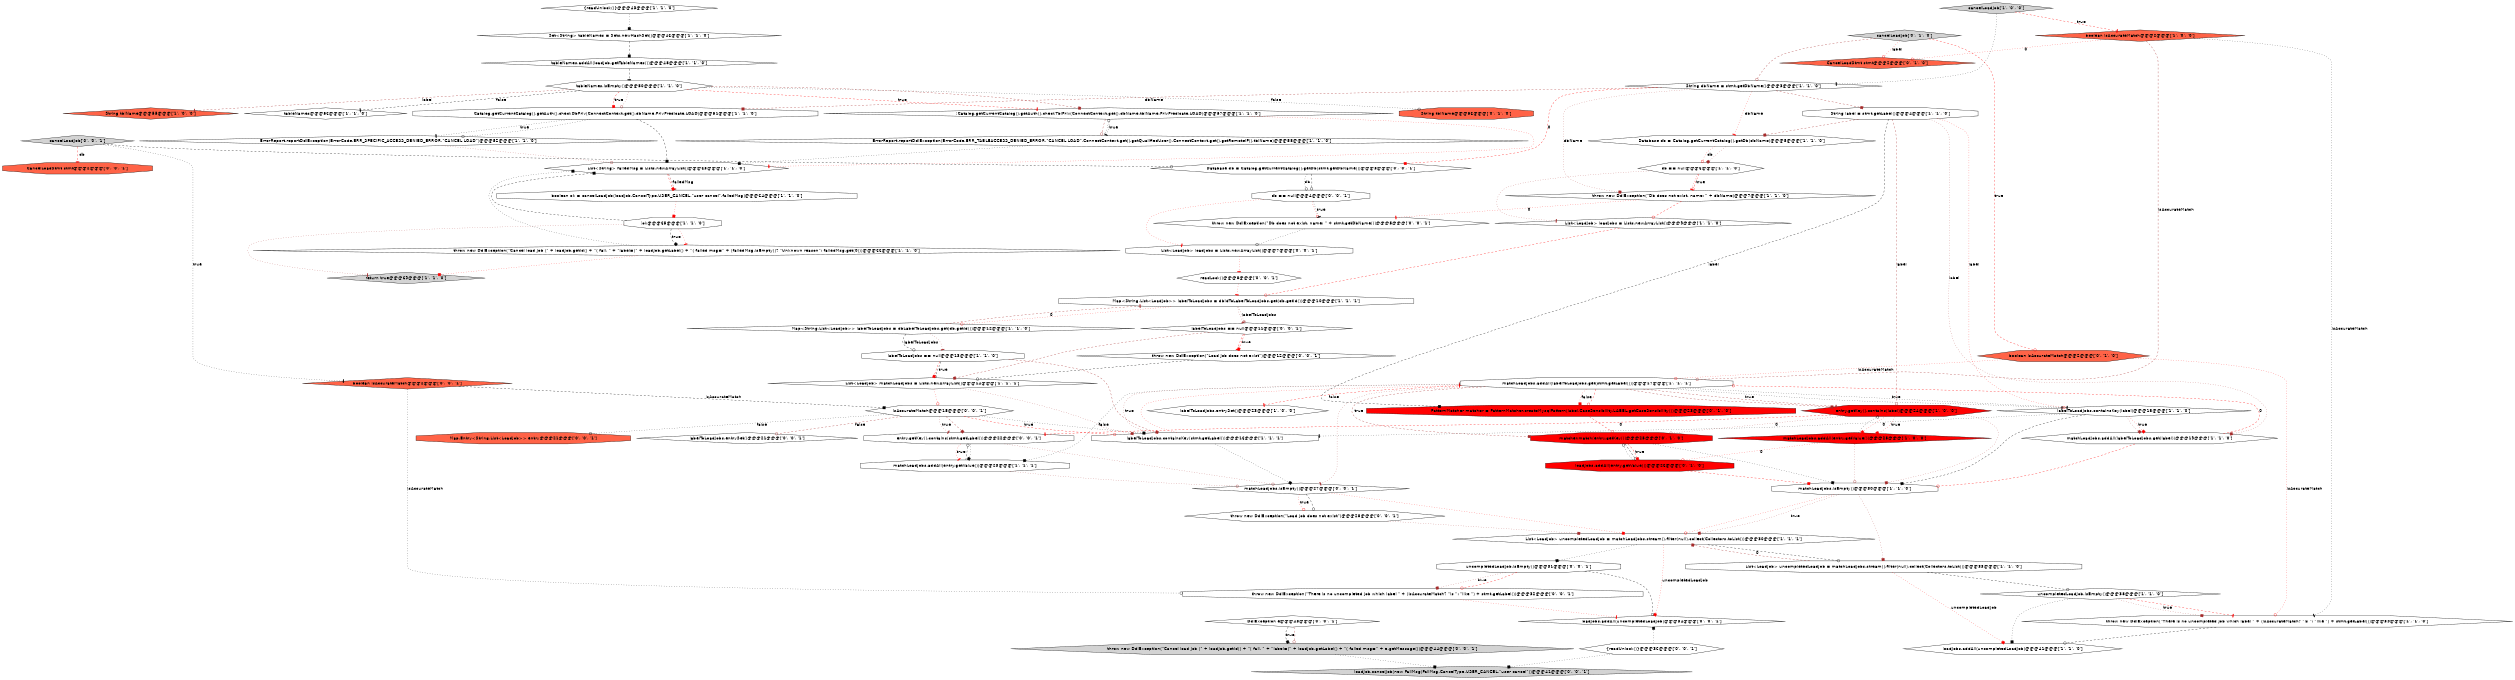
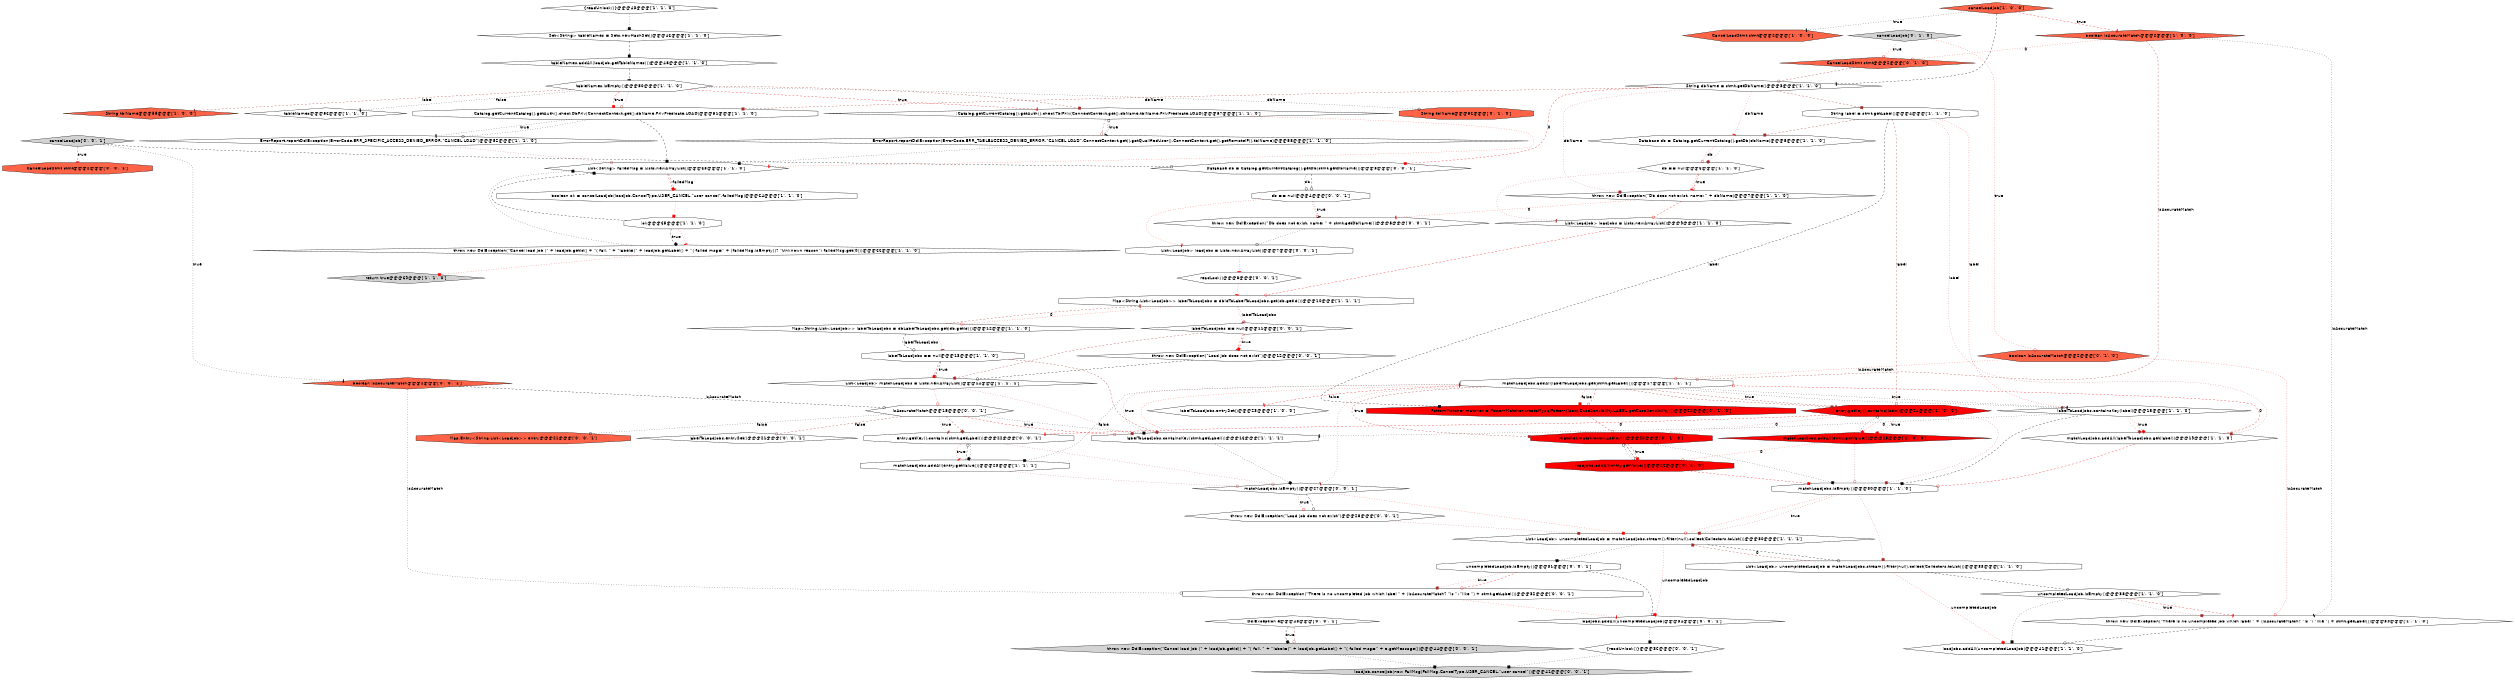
  digraph {
    fontname="DejaVu Sans"
    node [fillcolor=white fontname="DejaVu Sans" shape=diamond style=filled]
    edge [arrowhead=box color=red fontname="DejaVu Sans" style=dotted]
    n1 [label="labelToLoadJobs.entrySet()@@@23@@@['1', '0', '0']" shape=hexagon]
    n2 [fillcolor=lightgray label="throw new DdlException(\"Cancel load job (\" + loadJob.getId() + \"( fail, \" + \"label=(\" + loadJob.getLabel() + \"( failed msg=\" + e.getMessage())@@@44@@@['0', '0', '1']" shape=hexagon]
    n3 [fillcolor=lightgray label="loadJob.cancelJob(new FailMsg(FailMsg.CancelType.USER_CANCEL,\"user cancel\"))@@@41@@@['0', '0', '1']"]
    n4 [label="labelToLoadJobs == null@@@13@@@['1', '1', '0']" shape=octagon]
    n5 [label="List<LoadJob> matchLoadJobs = Lists.newArrayList()@@@14@@@['1', '1', '1']"]
    n6 [label="labelToLoadJobs.containsKey(stmt.getLabel())@@@16@@@['1', '1', '1']" shape=octagon]
    n7 [label="isAccurateMatch@@@15@@@['0', '0', '1']" shape=hexagon]
    n8 [label="matchLoadJobs.addAll(labelToLoadJobs.get(stmt.getLabel()))@@@17@@@['1', '1', '1']" shape=octagon]
    n9 [label="matchLoadJobs.isEmpty()@@@27@@@['0', '0', '1']"]
    n10 [label="List<LoadJob> uncompletedLoadJob = matchLoadJobs.stream().filter(null).collect(Collectors.toList())@@@30@@@['1', '1', '1']" shape=hexagon]
    n11 [label="uncompletedLoadJob.isEmpty()@@@31@@@['0', '0', '1']" shape=octagon]
    n12 [label="List<LoadJob> uncompletedLoadJob = matchLoadJobs.stream().filter(null).collect(Collectors.toList())@@@33@@@['1', '1', '0']" shape=octagon]
    n13 [label="loadJobs.addAll(uncompletedLoadJob)@@@34@@@['0', '0', '1']"]
    n14 [label="throw new DdlException(\"There is no uncompleted job which label \" + (isAccurateMatch? \"is \": \"like \") + stmt.getLabel())@@@32@@@['0', '0', '1']" shape=octagon]
    n15 [label="loadJobs.addAll(uncompletedLoadJob)@@@41@@@['1', '1', '0']" shape=hexagon]
    n16 [label="uncompletedLoadJob.isEmpty()@@@38@@@['1', '1', '0']"]
    n17 [label="{readUnlock()}@@@36@@@['0', '0', '1']" shape=hexagon]
    n18 [label="throw new DdlException(\"Load job does not exist\")@@@28@@@['0', '0', '1']" shape=hexagon]
    n19 [label="List<LoadJob> loadJobs = Lists.newArrayList()@@@9@@@['1', '1', '0']"]
    n20 [label="Map<String,List<LoadJob>> labelToLoadJobs = dbIdToLabelToLoadJobs.get(db.getId())@@@10@@@['1', '1', '1']" shape=octagon]
    n21 [label="Map<String,List<LoadJob>> labelToLoadJobs = dbLabelToLoadJobs.get(db.getId())@@@12@@@['1', '1', '0']"]
    n22 [label="labelToLoadJobs == null@@@11@@@['0', '0', '1']"]
-   n23 [fillcolor=lightgray label="cancelLoadJob['1', '0', '0']"]
+   n23 [fillcolor=tomato label="cancelLoadJob['1', '0', '0']"]
    n24 [label="String dbName = stmt.getDbName()@@@3@@@['1', '1', '0']"]
    n25 [fillcolor=tomato label="boolean isAccurateMatch@@@2@@@['1', '0', '0']"]
+   n26 [fillcolor=tomato label="CancelLoadStmt stmt@@@2@@@['1', '0', '0']" shape=hexagon]
    n27 [label="Database db = Catalog.getCurrentCatalog().getDb(stmt.getDbName())@@@3@@@['0', '0', '1']" shape=hexagon]
    n28 [label="Catalog.getCurrentCatalog().getAuth().checkDbPriv(ConnectContext.get(),dbName,PrivPredicate.LOAD)@@@51@@@['1', '1', '0']" shape=octagon]
    n29 [label="String label = stmt.getLabel()@@@4@@@['1', '1', '0']" shape=octagon]
    n30 [label="Database db = Catalog.getCurrentCatalog().getDb(dbName)@@@5@@@['1', '1', '0']" shape=hexagon]
    n31 [label="throw new DdlException(\"Db does not exist. name: \" + dbName)@@@7@@@['1', '1', '0']"]
    n32 [label="throw new DdlException(\"There is no uncompleted job which label \" + (isAccurateMatch? \"is \": \"like \") + stmt.getLabel())@@@39@@@['1', '1', '0']" shape=hexagon]
    n33 [fillcolor=tomato label="CancelLoadStmt stmt@@@2@@@['0', '1', '0']"]
    n34 [label="labelToLoadJobs.entrySet()@@@21@@@['0', '0', '1']"]
    n35 [label="db == null@@@4@@@['0', '0', '1']" shape=octagon]
    n36 [label="List<LoadJob> loadJobs = Lists.newArrayList()@@@7@@@['0', '0', '1']" shape=octagon]
    n37 [label="throw new DdlException(\"Db does not exist. name: \" + stmt.getDbName())@@@5@@@['0', '0', '1']" shape=hexagon]
    n38 [label="tableNames.isEmpty()@@@50@@@['1', '1', '0']" shape=hexagon]
    n39 [fillcolor=tomato label="String tblName@@@56@@@['0', '1', '0']" shape=octagon]
    n40 [fillcolor=tomato label="String tblName@@@55@@@['1', '0', '0']"]
    n41 [label="tableNames@@@56@@@['1', '1', '0']"]
    n42 [label="!Catalog.getCurrentCatalog().getAuth().checkTblPriv(ConnectContext.get(),dbName,tblName,PrivPredicate.LOAD)@@@57@@@['1', '1', '0']"]
    n43 [label="List<String> failedMsg = Lists.newArrayList()@@@63@@@['1', '1', '0']" shape=hexagon]
    n44 [label="ErrorReport.reportDdlException(ErrorCode.ERR_SPECIFIC_ACCESS_DENIED_ERROR,\"CANCEL LOAD\")@@@52@@@['1', '1', '0']"]
    n45 [label="ErrorReport.reportDdlException(ErrorCode.ERR_TABLEACCESS_DENIED_ERROR,\"CANCEL LOAD\",ConnectContext.get().getQualifiedUser(),ConnectContext.get().getRemoteIP(),tblName)@@@58@@@['1', '1', '0']"]
    n46 [fillcolor=tomato label="boolean isAccurateMatch@@@2@@@['0', '1', '0']" shape=hexagon]
    n47 [fillcolor=red label="entry.getKey().contains(label)@@@24@@@['1', '0', '0']" shape=hexagon]
    n48 [fillcolor=red label="PatternMatcher matcher = PatternMatcher.createMysqlPattern(label,CaseSensibility.LABEL.getCaseSensibility())@@@23@@@['0', '1', '0']" shape=octagon]
    n49 [label="labelToLoadJobs.containsKey(label)@@@18@@@['1', '1', '0']"]
    n50 [label="matchLoadJobs.addAll(entry.getValue())@@@23@@@['1', '1', '1']" shape=octagon]
    n51 [fillcolor=red label="matcher.match(entry.getKey())@@@25@@@['0', '1', '0']" shape=octagon]
    n52 [label="matchLoadJobs.addAll(labelToLoadJobs.get(label))@@@19@@@['1', '1', '0']" shape=hexagon]
    n53 [label="matchLoadJobs.isEmpty()@@@30@@@['1', '1', '0']" shape=octagon]
    n54 [fillcolor=red label="matchLoadJobs.addAll(entry.getValue())@@@25@@@['1', '0', '0']"]
    n55 [fillcolor=red label="loadJobs.addAll(entry.getValue())@@@26@@@['0', '1', '0']" shape=octagon]
    n56 [label="entry.getKey().contains(stmt.getLabel())@@@22@@@['0', '0', '1']" shape=octagon]
    n57 [label="DdlException e@@@43@@@['0', '0', '1']"]
    n58 [fillcolor=tomato label="Map.Entry<String,List<LoadJob>> entry@@@21@@@['0', '0', '1']" shape=octagon]
    n59 [fillcolor=tomato label="boolean isAccurateMatch@@@2@@@['0', '0', '1']"]
    n60 [label="db == null@@@6@@@['1', '1', '0']" shape=hexagon]
    n61 [label="boolean ok = cancelLoadJob(loadJob,CancelType.USER_CANCEL,\"user cancel\",failedMsg)@@@64@@@['1', '1', '0']" shape=octagon]
    n62 [label="throw new DdlException(\"Load job does not exist\")@@@12@@@['0', '0', '1']"]
    n63 [label="!ok@@@65@@@['1', '1', '0']" shape=octagon]
    n64 [fillcolor=lightgray label="cancelLoadJob['0', '1', '0']"]
    n65 [label="readLock()@@@8@@@['0', '0', '1']" shape=hexagon]
    n66 [label="throw new DdlException(\"Cancel load job (\" + loadJob.getId() + \"( fail, \" + \"label=(\" + loadJob.getLabel() + \"( failed msg=\" + (failedMsg.isEmpty()? \"Unknown reason\": failedMsg.get(0)))@@@66@@@['1', '1', '0']"]
    n67 [fillcolor=lightgray label="return true@@@69@@@['1', '1', '0']"]
    n68 [label="{readUnlock()}@@@43@@@['1', '1', '0']"]
    n69 [label="Set<String> tableNames = Sets.newHashSet()@@@46@@@['1', '1', '0']"]
    n70 [label="tableNames.addAll(loadJob.getTableNames())@@@48@@@['1', '1', '0']"]
    n71 [fillcolor=lightgray label="cancelLoadJob['0', '0', '1']"]
    n72 [fillcolor=tomato label="CancelLoadStmt stmt@@@2@@@['0', '0', '1']" shape=octagon]
    n2 -> n3 [color=black]
    n4 -> n5 [arrowhead=odot color=black label=true style=dashed]
    n4 -> n5 [style=dashed]
    n4 -> n6 [color=brown style=dashed]
    n5 -> n6 [color=brown]
    n5 -> n7 [arrowhead=odot]
    n6 -> n8 [arrowhead=tee color=brown label=true]
    n6 -> n8 [arrowhead=tee]
    n6 -> n9 [color=black]
    n7 -> n6 [color=black]
    n7 -> n6 [arrowhead=odot label=true style=dashed]
    n7 -> n34 [arrowhead=odot color=brown label=false style=dashed]
    n7 -> n56 [color=brown style=dashed]
    n7 -> n56 [arrowhead=tee color=brown label=true]
    n7 -> n58 [arrowhead=odot color=black label=false]
    n8 -> n1 [arrowhead=tee label=false style=dashed]
    n8 -> n9 [arrowhead=tee color=brown]
    n8 -> n47 [arrowhead=tee color=brown label=true style=dashed]
    n8 -> n47 [color=brown style=dashed]
    n8 -> n48 [label=false]
    n8 -> n48 [arrowhead=odot style=dashed]
    n8 -> n49 [arrowhead=tee color=black label=true]
    n8 -> n49 [arrowhead=tee color=black]
    n8 -> n50 [color=black label=false]
    n8 -> n51 [color=brown label=true style=dashed]
    n9 -> n10
    n9 -> n18 [arrowhead=odot color=black style=dashed]
    n9 -> n18 [arrowhead=odot label=true]
    n10 -> n11 [color=black]
    n10 -> n12 [arrowhead=odot color=black style=dashed]
    n10 -> n13 [label=uncompletedLoadJob]
    n11 -> n13 [arrowhead=odot color=black style=dashed]
    n11 -> n14 [color=brown label=true]
    n11 -> n14 [arrowhead=odot style=dashed]
    n12 -> n10 [color=brown label=0 style=dashed]
    n12 -> n15 [label=uncompletedLoadJob]
    n12 -> n16 [arrowhead=odot color=black style=dashed]
-   n17 -> n13 [color=black]
+   n13 -> n17 [color=black]
    n14 -> n13 [arrowhead=tee]
    n16 -> n15 [color=black]
    n16 -> n32 [arrowhead=tee style=dashed]
    n16 -> n32 [color=brown label=true]
    n17 -> n3 [color=black]
    n18 -> n10 [color=brown]
    n19 -> n20 [arrowhead=odot style=dashed]
    n20 -> n21 [arrowhead=odot]
    n20 -> n22 [arrowhead=tee color=brown]
    n20 -> n22 [arrowhead=odot color=brown label=labelToLoadJobs]
    n21 -> n4 [arrowhead=odot color=black label=labelToLoadJobs style=dashed]
    n21 -> n4 [arrowhead=tee color=brown]
    n21 -> n20 [arrowhead=tee color=brown label=0 style=dashed]
    n22 -> n5 [color=brown style=dashed]
    n22 -> n62 [label=true style=dashed]
    n22 -> n62 [arrowhead=tee style=dashed]
-   n23 -> n24 [arrowhead=tee color=black]
+   n23 -> n24 [arrowhead=tee color=black style=dashed]
    n23 -> n25 [arrowhead=tee label=true style=dashed]
+   n23 -> n26 [arrowhead=tee color=black label=true]
    n24 -> n27 [label=0 style=dashed]
    n24 -> n28 [color=brown label=dbName style=dashed]
    n24 -> n29 [color=brown style=dashed]
    n24 -> n30 [arrowhead=tee label=dbName]
    n24 -> n31 [color=brown label=dbName]
    n25 -> n8 [arrowhead=odot color=brown label=isAccurateMatch style=dashed]
    n25 -> n32 [arrowhead=tee color=black label=isAccurateMatch]
    n25 -> n33 [arrowhead=odot label=0]
    n27 -> n35 [arrowhead=odot color=black style=dashed]
    n27 -> n35 [arrowhead=odot color=black label=db]
    n28 -> n43 [color=black style=dashed]
    n28 -> n44 [arrowhead=tee color=black label=true]
    n28 -> n44 [arrowhead=odot color=black]
    n29 -> n30 [color=brown style=dashed]
    n29 -> n47 [arrowhead=odot color=brown label=label style=dashed]
    n29 -> n48 [color=black label=label style=dashed]
    n29 -> n49 [arrowhead=odot label=label]
    n29 -> n52 [color=brown label=label]
    n30 -> n60 [color=brown]
    n30 -> n60 [arrowhead=odot label=db]
    n31 -> n19 [arrowhead=odot style=dashed]
    n31 -> n37 [arrowhead=tee label=0]
    n32 -> n15 [arrowhead=odot color=black style=dashed]
    n35 -> n36 [arrowhead=tee]
    n35 -> n37 [arrowhead=odot]
    n35 -> n37 [arrowhead=tee color=black label=true]
    n36 -> n65 [arrowhead=tee]
    n37 -> n36 [arrowhead=odot color=black]
    n38 -> n28 [arrowhead=odot color=brown]
    n38 -> n28 [label=true style=dashed]
-   n38 -> n39 [arrowhead=odot color=black label=false]
+   n38 -> n39 [arrowhead=odot color=black label=dbName]
    n38 -> n40 [arrowhead=tee color=brown label=label style=dashed]
-   n38 -> n41 [arrowhead=tee color=black label=false style=dashed]
+   n38 -> n41 [arrowhead=tee color=black label=false]
    n38 -> n42 [arrowhead=tee label=true style=dashed]
    n38 -> n42 [color=brown style=dashed]
    n42 -> n43 [arrowhead=tee]
    n42 -> n45 [arrowhead=tee color=black label=true]
    n42 -> n45 [arrowhead=odot color=brown style=dashed]
    n43 -> n61 [arrowhead=tee color=brown label=failedMsg style=dashed]
    n43 -> n61 [style=dashed]
    n44 -> n43 [arrowhead=odot color=brown]
    n45 -> n42 [arrowhead=odot color=black]
    n45 -> n43 [color=black]
    n46 -> n8 [arrowhead=odot label=isAccurateMatch]
    n46 -> n32 [arrowhead=odot label=isAccurateMatch]
    n47 -> n51 [arrowhead=odot color=brown label=0]
    n47 -> n53 [color=brown]
    n47 -> n54
    n47 -> n54 [label=true]
    n47 -> n56 [arrowhead=tee label=0 style=dashed]
    n48 -> n51 [arrowhead=odot style=dashed]
    n49 -> n6 [arrowhead=tee color=black label=0]
    n49 -> n52 [label=true]
    n49 -> n52 [color=brown]
    n49 -> n53 [color=black style=dashed]
    n50 -> n9 [arrowhead=odot color=brown]
    n50 -> n56 [arrowhead=odot color=black style=dashed]
    n51 -> n53 [color=black]
    n51 -> n55 [arrowhead=odot color=black style=dashed]
    n51 -> n55 [label=true style=dashed]
    n52 -> n8 [arrowhead=odot label=0 style=dashed]
    n52 -> n53 [arrowhead=odot style=dashed]
    n53 -> n10 [arrowhead=odot]
    n53 -> n10 [color=brown label=true]
    n53 -> n12 [color=brown]
    n54 -> n47 [arrowhead=odot color=black]
    n54 -> n53 [arrowhead=odot color=brown]
    n54 -> n55 [arrowhead=odot label=0]
    n55 -> n51 [arrowhead=odot color=black]
    n55 -> n53 [style=dashed]
    n56 -> n9 [arrowhead=odot color=brown]
    n56 -> n50 [color=black]
    n56 -> n50 [arrowhead=tee label=true]
    n57 -> n2 [color=black label=true style=dashed]
    n57 -> n2 [arrowhead=odot color=brown style=dashed]
-   n59 -> n7 [color=black label=isAccurateMatch style=dashed]
+   n59 -> n7 [arrowhead=odot color=black label=isAccurateMatch style=dashed]
    n59 -> n14 [arrowhead=odot color=black label=isAccurateMatch]
    n60 -> n19 [arrowhead=tee color=brown]
    n60 -> n31 [arrowhead=tee]
    n60 -> n31 [arrowhead=odot label=true style=dashed]
    n61 -> n63
    n62 -> n5 [arrowhead=odot color=black style=dashed]
    n63 -> n43 [color=black style=dashed]
    n63 -> n66 [arrowhead=tee]
    n63 -> n66 [color=black label=true style=dashed]
-   n63 -> n67 [arrowhead=tee color=brown]
-   n64 -> n24 [arrowhead=odot color=brown style=dashed]
-   n64 -> n33 [arrowhead=odot label=label]
-   n64 -> n46 [arrowhead=odot label=true style=dashed]
+   n33 -> n24 [arrowhead=odot color=brown style=dashed]
+   n64 -> n33 [arrowhead=odot label=true]
+   n64 -> n46 [arrowhead=odot label=true]
    n65 -> n20 [arrowhead=tee]
    n66 -> n43 [color=black]
    n66 -> n67
    n68 -> n69 [color=black]
    n69 -> n70 [color=black style=dashed]
    n70 -> n38 [arrowhead=tee color=black style=dashed]
    n71 -> n27 [arrowhead=odot color=black style=dashed]
    n71 -> n59 [arrowhead=tee color=black label=true]
-   n71 -> n72 [arrowhead=tee label=db style=dashed]
+   n71 -> n72 [arrowhead=tee label=true style=dashed]
  }
